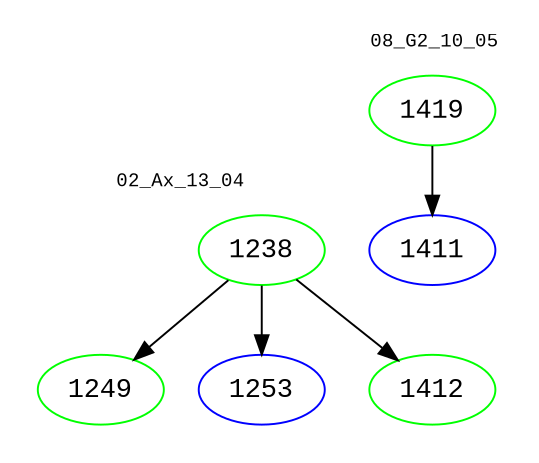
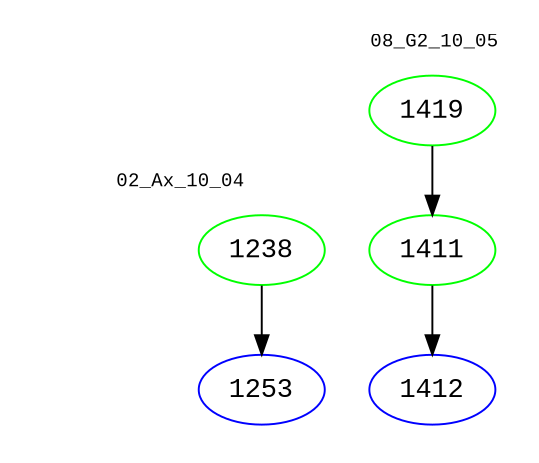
  digraph {
    fontname="Liberation Mono"
    node [color=green fontname="Liberation Mono"]
    edge [color=black fontname="Liberation Mono"]
    n1 [label=1238]
-   n2 [label=1249]
    n3 [color=blue label=1253]
    n4 [label=1419]
-   n5 [color=blue label=1411]
-   n6 [label=1412]
+   n5 [label=1411]
+   n6 [color=blue label=1412]
    subgraph cluster_1 {
      color=white
      fontsize=10
-     label="02_Ax_13_04"
+     label="02_Ax_10_04"
      n1
-     n2
      n3
    }
    subgraph cluster_2 {
      color=white
      fontsize=10
      label="08_G2_10_05"
      n4
      n5
      n6
    }
-   n1 -> n2
    n1 -> n3
    n4 -> n5
-   n1 -> n6
+   n5 -> n6
  }
